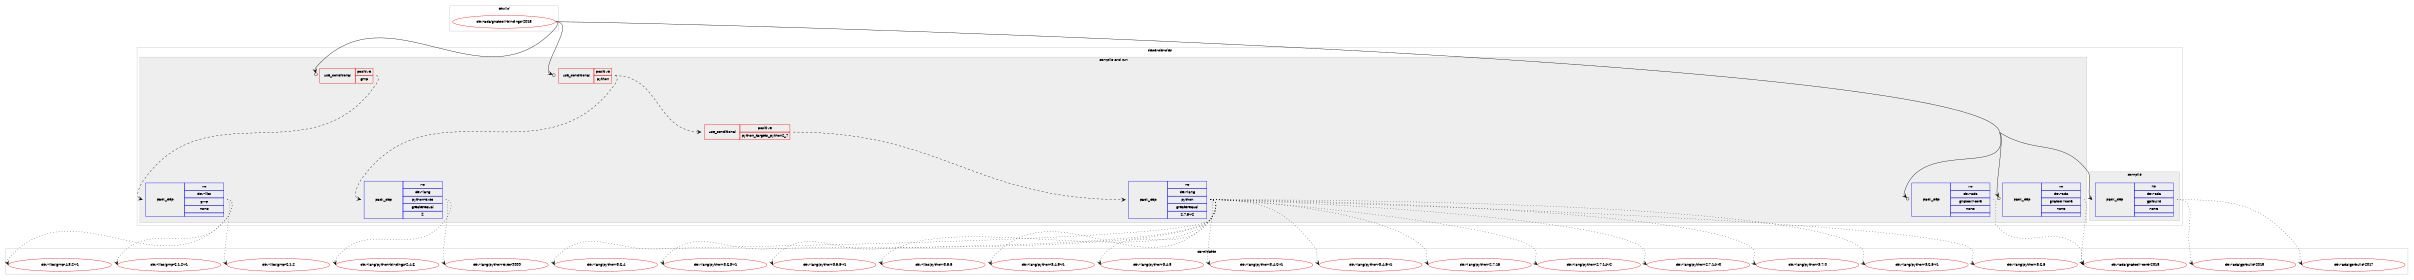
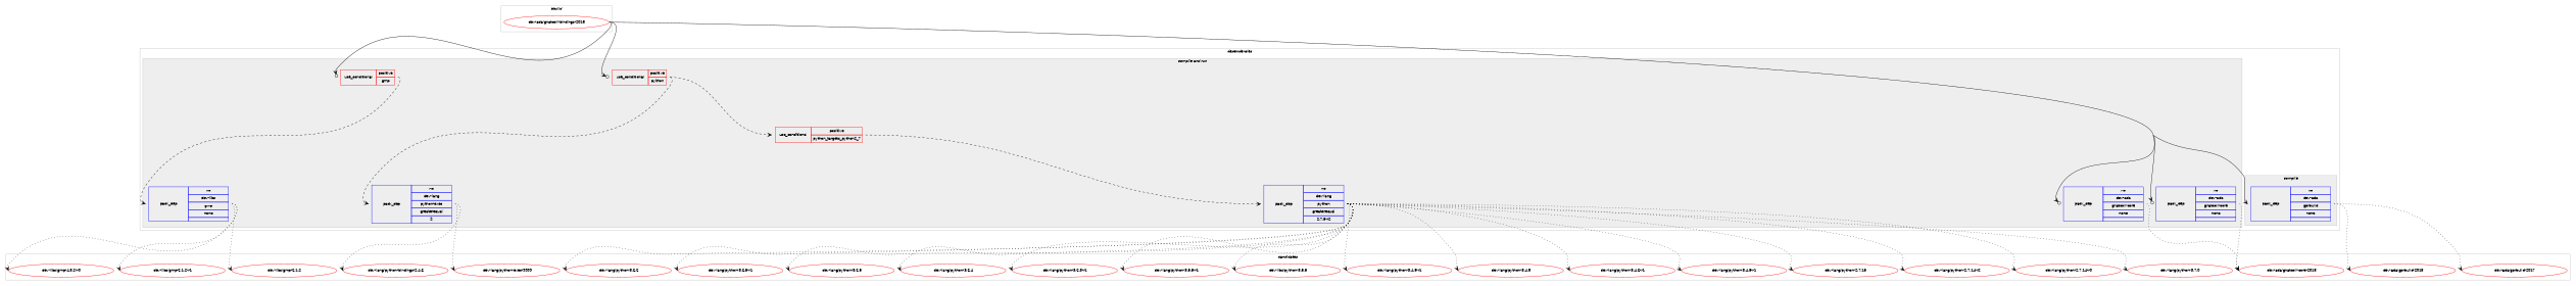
  digraph {
    compound=true
    concentrate=true
    fontname=Helvetica
    fontsize=10
    newrank=true
    rankdir=TB
    ranksep=1.5
    node [color=red fontname=Helvetica fontsize=10]
    edge [arrowhead=vee headport=w style=dotted tailport=e weight=100]
    n1 [label="dev-ada/gnatcoll-bindings-2018" width=4]
    n2 [color=blue label=<<TABLE BORDER="0" CELLBORDER="1" CELLSPACING="0" CELLPADDING="4" WIDTH="220"><TR><TD ROWSPAN="6" CELLPADDING="30">pack_dep</TD></TR><TR><TD WIDTH="110">no</TD></TR><TR><TD>dev-ada</TD></TR><TR><TD>gprbuild</TD></TR><TR><TD>none</TD></TR><TR><TD></TD></TR></TABLE>> shape=none]
    n3 [color=blue label=<<TABLE BORDER="0" CELLBORDER="1" CELLSPACING="0" CELLPADDING="4" WIDTH="220"><TR><TD ROWSPAN="6" CELLPADDING="30">pack_dep</TD></TR><TR><TD WIDTH="110">no</TD></TR><TR><TD>dev-libs</TD></TR><TR><TD>gmp</TD></TR><TR><TD>none</TD></TR><TR><TD></TD></TR></TABLE>> shape=none]
    n4 [label=<<TABLE BORDER="0" CELLBORDER="1" CELLSPACING="0" CELLPADDING="4"><TR><TD ROWSPAN="3" CELLPADDING="10">use_conditional</TD></TR><TR><TD>positive</TD></TR><TR><TD>gmp</TD></TR></TABLE>> shape=none]
    n5 [color=blue label=<<TABLE BORDER="0" CELLBORDER="1" CELLSPACING="0" CELLPADDING="4" WIDTH="220"><TR><TD ROWSPAN="6" CELLPADDING="30">pack_dep</TD></TR><TR><TD WIDTH="110">no</TD></TR><TR><TD>dev-lang</TD></TR><TR><TD>python</TD></TR><TR><TD>greaterequal</TD></TR><TR><TD>2.7.5-r2</TD></TR></TABLE>> shape=none]
    n6 [label=<<TABLE BORDER="0" CELLBORDER="1" CELLSPACING="0" CELLPADDING="4"><TR><TD ROWSPAN="3" CELLPADDING="10">use_conditional</TD></TR><TR><TD>positive</TD></TR><TR><TD>python_targets_python2_7</TD></TR></TABLE>> shape=none]
    n7 [color=blue label=<<TABLE BORDER="0" CELLBORDER="1" CELLSPACING="0" CELLPADDING="4" WIDTH="220"><TR><TD ROWSPAN="6" CELLPADDING="30">pack_dep</TD></TR><TR><TD WIDTH="110">no</TD></TR><TR><TD>dev-lang</TD></TR><TR><TD>python-exec</TD></TR><TR><TD>greaterequal</TD></TR><TR><TD>2</TD></TR></TABLE>> shape=none]
    n8 [label=<<TABLE BORDER="0" CELLBORDER="1" CELLSPACING="0" CELLPADDING="4"><TR><TD ROWSPAN="3" CELLPADDING="10">use_conditional</TD></TR><TR><TD>positive</TD></TR><TR><TD>python</TD></TR></TABLE>> shape=none]
    n9 [color=blue label=<<TABLE BORDER="0" CELLBORDER="1" CELLSPACING="0" CELLPADDING="4" WIDTH="220"><TR><TD ROWSPAN="6" CELLPADDING="30">pack_dep</TD></TR><TR><TD WIDTH="110">no</TD></TR><TR><TD>dev-ada</TD></TR><TR><TD>gnatcoll-core</TD></TR><TR><TD>none</TD></TR><TR><TD></TD></TR></TABLE>> shape=none]
    n10 [color=blue label=<<TABLE BORDER="0" CELLBORDER="1" CELLSPACING="0" CELLPADDING="4" WIDTH="220"><TR><TD ROWSPAN="6" CELLPADDING="30">pack_dep</TD></TR><TR><TD WIDTH="110">no</TD></TR><TR><TD>dev-ada</TD></TR><TR><TD>gnatcoll-core</TD></TR><TR><TD>none</TD></TR><TR><TD></TD></TR></TABLE>> shape=none]
    n11 [label="dev-ada/gprbuild-2017" width=4]
    n12 [label="dev-ada/gprbuild-2018" width=4]
-   n13 [label="dev-libs/gmp-4.3.2-r1" width=4]
+   n13 [label="dev-libs/gmp-4.3.2-r0" width=4]
    n14 [label="dev-libs/gmp-6.1.2" width=4]
    n15 [label="dev-libs/gmp-6.1.2-r1" width=4]
    n16 [label="dev-lang/python-2.7.14-r0" width=4]
    n17 [label="dev-lang/python-2.7.14-r2" width=4]
    n18 [label="dev-lang/python-2.7.15" width=4]
    n19 [label="dev-lang/python-3.4.5-r1" width=4]
    n20 [label="dev-lang/python-3.4.6-r1" width=4]
    n21 [label="dev-lang/python-3.4.8" width=4]
    n22 [label="dev-lang/python-3.4.8-r1" width=4]
    n23 [label="dev-libs/python-3.5.5" width=4]
    n24 [label="dev-lang/python-3.5.5-r1" width=4]
    n25 [label="dev-lang/python-3.6.3-r1" width=4]
    n26 [label="dev-lang/python-3.6.4" width=4]
    n27 [label="dev-lang/python-3.6.5" width=4]
    n28 [label="dev-lang/python-3.6.5-r1" width=4]
+   n29 [label="dev-lang/python-3.6.6" width=4]
    n30 [label="dev-lang/python-3.7.0" width=4]
    n31 [label="dev-lang/python-bindings-2.4.6" width=4]
    n32 [label="dev-lang/python-exec-9999" width=4]
    n33 [label="dev-ada/gnatcoll-core-2018" width=4]
    subgraph cluster_1 {
      color=gray
      label=<<i>ebuild</i>>
      rank=same
      n1
    }
    subgraph cluster_2 {
      color=gray
      label=<<i>dependencies</i>>
      subgraph cluster_3 {
        color=gray
        fillcolor="#eeeeee"
        label=<<i>compile</i>>
        style=filled
        subgraph sub_4 {
          color=gray
          fillcolor="#eeeeee"
          label=<<i>compile</i>>
          style=filled
          n2
        }
      }
      subgraph cluster_5 {
        color=gray
        fillcolor="#eeeeee"
        label=<<i>compile and run</i>>
        style=filled
        subgraph sub_6 {
          color=gray
          fillcolor="#eeeeee"
          label=<<i>compile and run</i>>
          style=filled
          n4
          subgraph sub_7 {
            color=gray
            fillcolor="#eeeeee"
            label=<<i>compile and run</i>>
            style=filled
            n3
          }
        }
        subgraph sub_8 {
          color=gray
          fillcolor="#eeeeee"
          label=<<i>compile and run</i>>
          style=filled
          n8
          subgraph sub_9 {
            color=gray
            fillcolor="#eeeeee"
            label=<<i>compile and run</i>>
            style=filled
            n6
            subgraph sub_10 {
              color=gray
              fillcolor="#eeeeee"
              label=<<i>compile and run</i>>
              style=filled
              n5
            }
          }
          subgraph sub_11 {
            color=gray
            fillcolor="#eeeeee"
            label=<<i>compile and run</i>>
            style=filled
            n7
          }
        }
        subgraph sub_12 {
          color=gray
          fillcolor="#eeeeee"
          label=<<i>compile and run</i>>
          style=filled
          n9
        }
        subgraph sub_13 {
          color=gray
          fillcolor="#eeeeee"
          label=<<i>compile and run</i>>
          style=filled
          n10
        }
      }
      subgraph cluster_14 {
        color=gray
        fillcolor="#eeeeee"
        label=<<i>run</i>>
        style=filled
      }
    }
    subgraph cluster_15 {
      color=gray
      label=<<i>candidates</i>>
      rank=same
      subgraph sub_16 {
        color=black
        label=<<i>candidates</i>>
        nodesep=1
        rank=same
        n11
        n12
      }
      subgraph sub_17 {
        color=black
        label=<<i>candidates</i>>
        nodesep=1
        rank=same
        n13
        n14
        n15
      }
      subgraph sub_18 {
        color=black
        label=<<i>candidates</i>>
        nodesep=1
        rank=same
        n16
        n17
        n18
        n19
        n20
        n21
        n22
        n23
        n24
        n25
        n26
        n27
        n28
+       n29
        n30
      }
      subgraph sub_19 {
        color=black
        label=<<i>candidates</i>>
        nodesep=1
        rank=same
        n31
        n32
      }
      subgraph sub_20 {
        color=black
        label=<<i>candidates</i>>
        nodesep=1
        rank=same
        n33
      }
      subgraph sub_21 {
        color=black
        label=<<i>candidates</i>>
        nodesep=1
        rank=same
        n33
      }
    }
    n1 -> n2 [style=solid weight=20]
    n1 -> n4 [arrowhead=odotvee style=solid weight=20]
    n1 -> n8 [arrowhead=odotvee style=solid weight=20]
    n1 -> n9 [arrowhead=odotvee style=solid weight=20]
    n1 -> n10 [arrowhead=odotvee style=solid weight=20]
    n2 -> n11
    n2 -> n12
    n3 -> n13
    n3 -> n14
    n3 -> n15
    n4 -> n3 [style=dashed weight=20]
    n5 -> n16
    n5 -> n17
    n5 -> n18
    n5 -> n19
    n5 -> n20
    n5 -> n21
    n5 -> n22
    n5 -> n23
    n5 -> n24
    n5 -> n25
    n5 -> n26
    n5 -> n27
    n5 -> n28
+   n5 -> n29
    n5 -> n30
    n6 -> n5 [style=dashed weight=20]
    n7 -> n31
    n7 -> n32
    n8 -> n6 [style=dashed weight=20]
    n8 -> n7 [style=dashed weight=20]
    n9 -> n33
    n10 -> n33
  }
